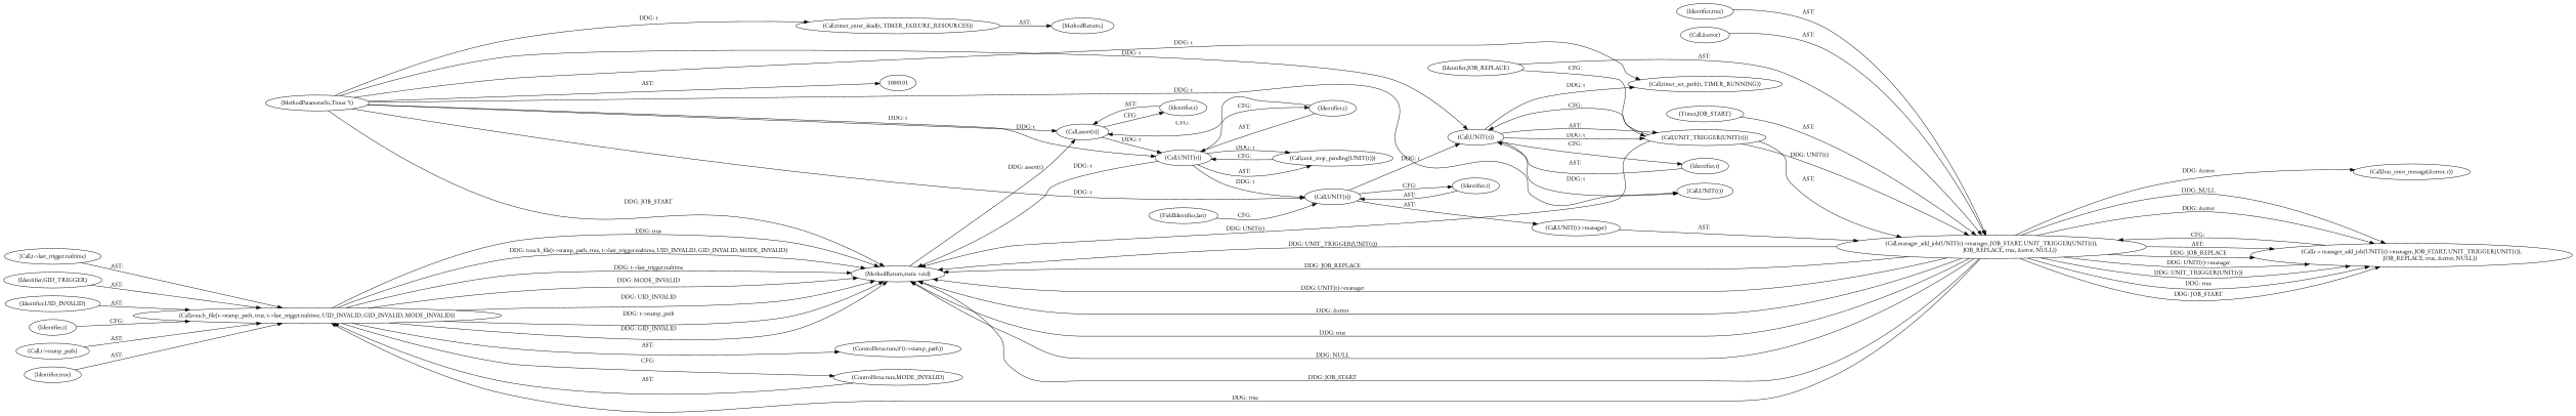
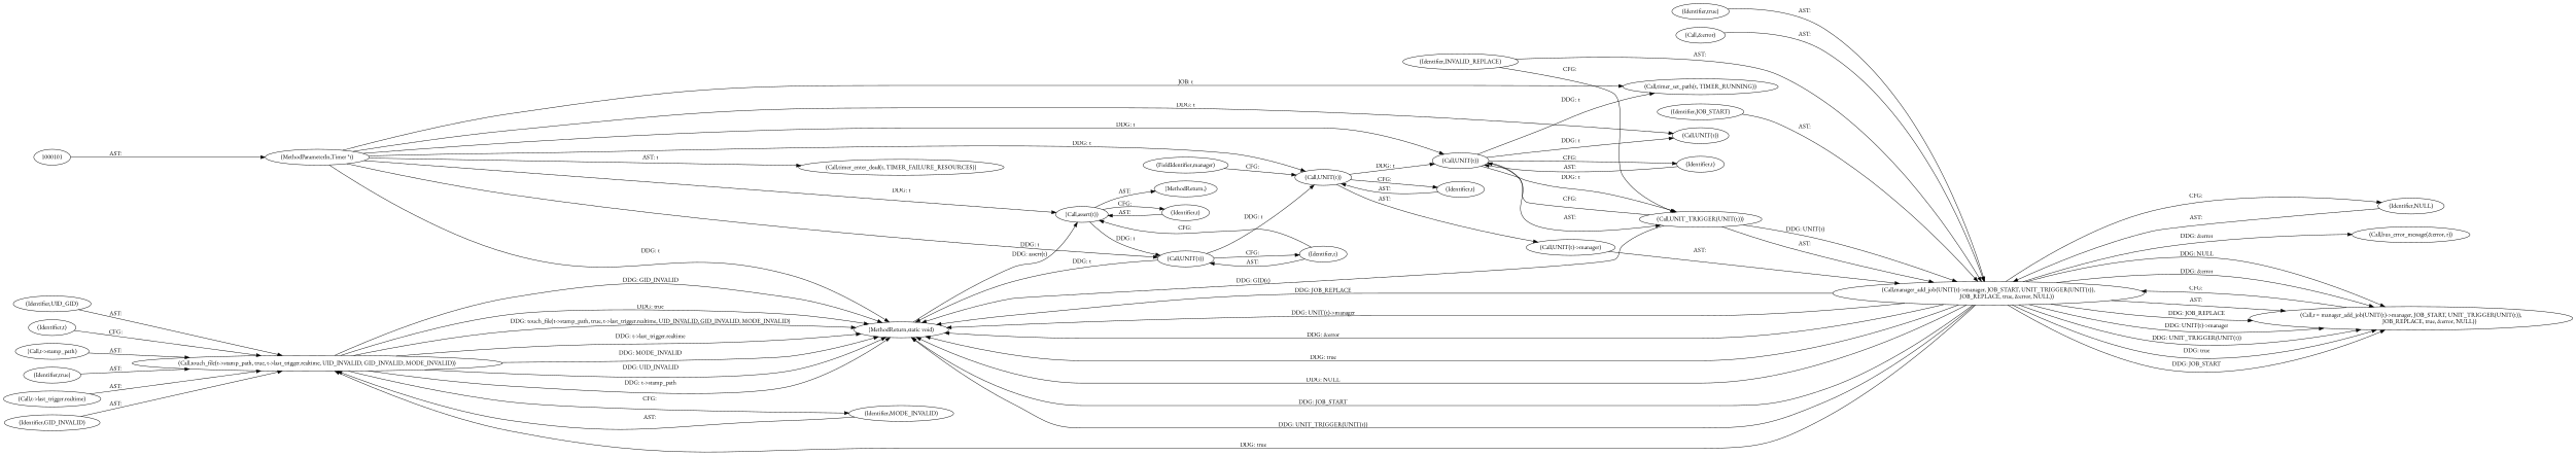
  digraph {
    fontname="EB Garamond"
    rankdir=LR
    node [fontname="EB Garamond"]
    edge [fontname="EB Garamond"]
    n1 [label="(Call,touch_file(t->stamp_path, true, t->last_trigger.realtime, UID_INVALID, GID_INVALID, MODE_INVALID))"]
    n2 [label="(MethodReturn,static void)"]
-   n3 [label="(ControlStructure,if (t->stamp_path))"]
-   n4 [label="(ControlStructure,MODE_INVALID)"]
+   n4 [label="(Identifier,MODE_INVALID)"]
    n5 [label="(Call,assert(t))"]
    n6 [label="(Call,manager_add_job(UNIT(t)->manager, JOB_START, UNIT_TRIGGER(UNIT(t)),\n                            JOB_REPLACE, true, &error, NULL))"]
+   n7 [label="(Identifier,NULL)"]
    n8 [label="(Call,bus_error_message(&error, r))"]
    n9 [label="(Call,r = manager_add_job(UNIT(t)->manager, JOB_START, UNIT_TRIGGER(UNIT(t)),\n                            JOB_REPLACE, true, &error, NULL))"]
    n10 [label="(Call,UNIT_TRIGGER(UNIT(t)))"]
    n11 [label="(Call,UNIT(t))"]
    n12 [label="(Identifier,t)"]
    n13 [label="(Call,UNIT(t))"]
    n14 [label="(Call,timer_set_path(t, TIMER_RUNNING))"]
    n15 [label="(Call,UNIT(t))"]
    n16 [label="(Identifier,t)"]
    n17 [label="(Call,UNIT(t)->manager)"]
    n18 [label="(Call,UNIT(t))"]
-   n19 [label="(Call,unit_stop_pending(UNIT(t)))"]
    n20 [label="(Identifier,t)"]
    n21 [label="(Identifier,t)"]
    n22 [label="(MethodReturn,)"]
    n23 [label="(MethodParameterIn,Timer *t)"]
    n24 [label="(Call,timer_enter_dead(t, TIMER_FAILURE_RESOURCES))"]
    1000101
    n26 [label="(Identifier,true)"]
-   n27 [label="(FieldIdentifier,last)"]
+   n27 [label="(FieldIdentifier,manager)"]
    n28 [label="(Call,t->last_trigger.realtime)"]
-   n29 [label="(Identifier,GID_TRIGGER)"]
-   n30 [label="(Identifier,UID_INVALID)"]
+   n29 [label="(Identifier,GID_INVALID)"]
+   n30 [label="(Identifier,UID_GID)"]
    n31 [label="(Identifier,t)"]
    n32 [label="(Call,t->stamp_path)"]
    n33 [label="(Call,&error)"]
-   n34 [label="(Identifier,JOB_REPLACE)"]
+   n34 [label="(Identifier,INVALID_REPLACE)"]
    n35 [label="(Identifier,true)"]
-   n36 [label="(Timer,JOB_START)"]
+   n36 [label="(Identifier,JOB_START)"]
    n1 -> n2 [label="DDG: GID_INVALID"]
    n1 -> n2 [label="DDG: true"]
    n1 -> n2 [label="DDG: touch_file(t->stamp_path, true, t->last_trigger.realtime, UID_INVALID, GID_INVALID, MODE_INVALID)"]
    n1 -> n2 [label="DDG: t->last_trigger.realtime"]
    n1 -> n2 [label="DDG: MODE_INVALID"]
    n1 -> n2 [label="DDG: UID_INVALID"]
    n1 -> n2 [label="DDG: t->stamp_path"]
-   n1 -> n3 [label="AST: "]
    n1 -> n4 [label="CFG: "]
    n2 -> n5 [label="DDG: assert(t)"]
    n4 -> n1 [label="AST: "]
    n5 -> n18 [label="DDG: t"]
    n5 -> n21 [label="CFG: "]
-   n24 -> n22 [label="AST: "]
+   n5 -> n22 [label="AST: "]
    n6 -> n1 [label="DDG: true"]
    n6 -> n2 [label="DDG: JOB_START"]
    n6 -> n2 [label="DDG: JOB_REPLACE"]
    n6 -> n2 [label="DDG: UNIT(t)->manager"]
    n6 -> n2 [label="DDG: &error"]
    n6 -> n2 [label="DDG: true"]
    n6 -> n2 [label="DDG: NULL"]
    n6 -> n2 [label="DDG: UNIT_TRIGGER(UNIT(t))"]
+   n6 -> n7 [label="CFG: "]
    n6 -> n8 [label="DDG: &error"]
    n6 -> n9 [label="AST: "]
    n6 -> n9 [label="DDG: JOB_REPLACE"]
    n6 -> n9 [label="DDG: UNIT(t)->manager"]
    n6 -> n9 [label="DDG: UNIT_TRIGGER(UNIT(t))"]
    n6 -> n9 [label="DDG: true"]
    n6 -> n9 [label="DDG: JOB_START"]
    n6 -> n9 [label="DDG: NULL"]
    n6 -> n9 [label="DDG: &error"]
+   n7 -> n6 [label="AST: "]
    n9 -> n6 [label="CFG: "]
-   n10 -> n2 [label="DDG: UNIT(t)"]
+   n10 -> n2 [label="DDG: GID(t)"]
    n10 -> n6 [label="AST: "]
    n10 -> n6 [label="DDG: UNIT(t)"]
    n10 -> n11 [label="CFG: "]
    n11 -> n10 [label="AST: "]
    n11 -> n10 [label="DDG: t"]
    n11 -> n12 [label="CFG: "]
    n11 -> n13 [label="DDG: t"]
    n11 -> n14 [label="DDG: t"]
    n12 -> n11 [label="AST: "]
    n15 -> n11 [label="DDG: t"]
    n15 -> n16 [label="CFG: "]
    n15 -> n17 [label="AST: "]
    n16 -> n15 [label="AST: "]
    n17 -> n6 [label="AST: "]
    n18 -> n2 [label="DDG: t"]
    n18 -> n15 [label="DDG: t"]
-   n18 -> n19 [label="AST: "]
-   n18 -> n19 [label="DDG: t"]
    n18 -> n20 [label="CFG: "]
-   n19 -> n18 [label="CFG: "]
    n20 -> n5 [label="CFG: "]
    n20 -> n18 [label="AST: "]
    n21 -> n5 [label="AST: "]
-   n23 -> n2 [label="DDG: JOB_START"]
+   n23 -> n2 [label="DDG: t"]
    n23 -> n5 [label="DDG: t"]
    n23 -> n11 [label="DDG: t"]
    n23 -> n13 [label="DDG: t"]
-   n23 -> n14 [label="DDG: t"]
+   n23 -> n14 [label="JOB: t"]
    n23 -> n15 [label="DDG: t"]
    n23 -> n18 [label="DDG: t"]
-   n23 -> n24 [label="DDG: t"]
-   n23 -> 1000101 [label="AST: "]
+   n23 -> n24 [label="AST: t"]
+   1000101 -> n23 [label="AST: "]
    n26 -> n6 [label="AST: "]
    n27 -> n15 [label="CFG: "]
    n28 -> n1 [label="AST: "]
    n29 -> n1 [label="AST: "]
    n30 -> n1 [label="AST: "]
    n31 -> n1 [label="CFG: "]
    n32 -> n1 [label="AST: "]
    n33 -> n6 [label="AST: "]
    n34 -> n6 [label="AST: "]
    n34 -> n10 [label="CFG: "]
    n35 -> n1 [label="AST: "]
    n36 -> n6 [label="AST: "]
  }
